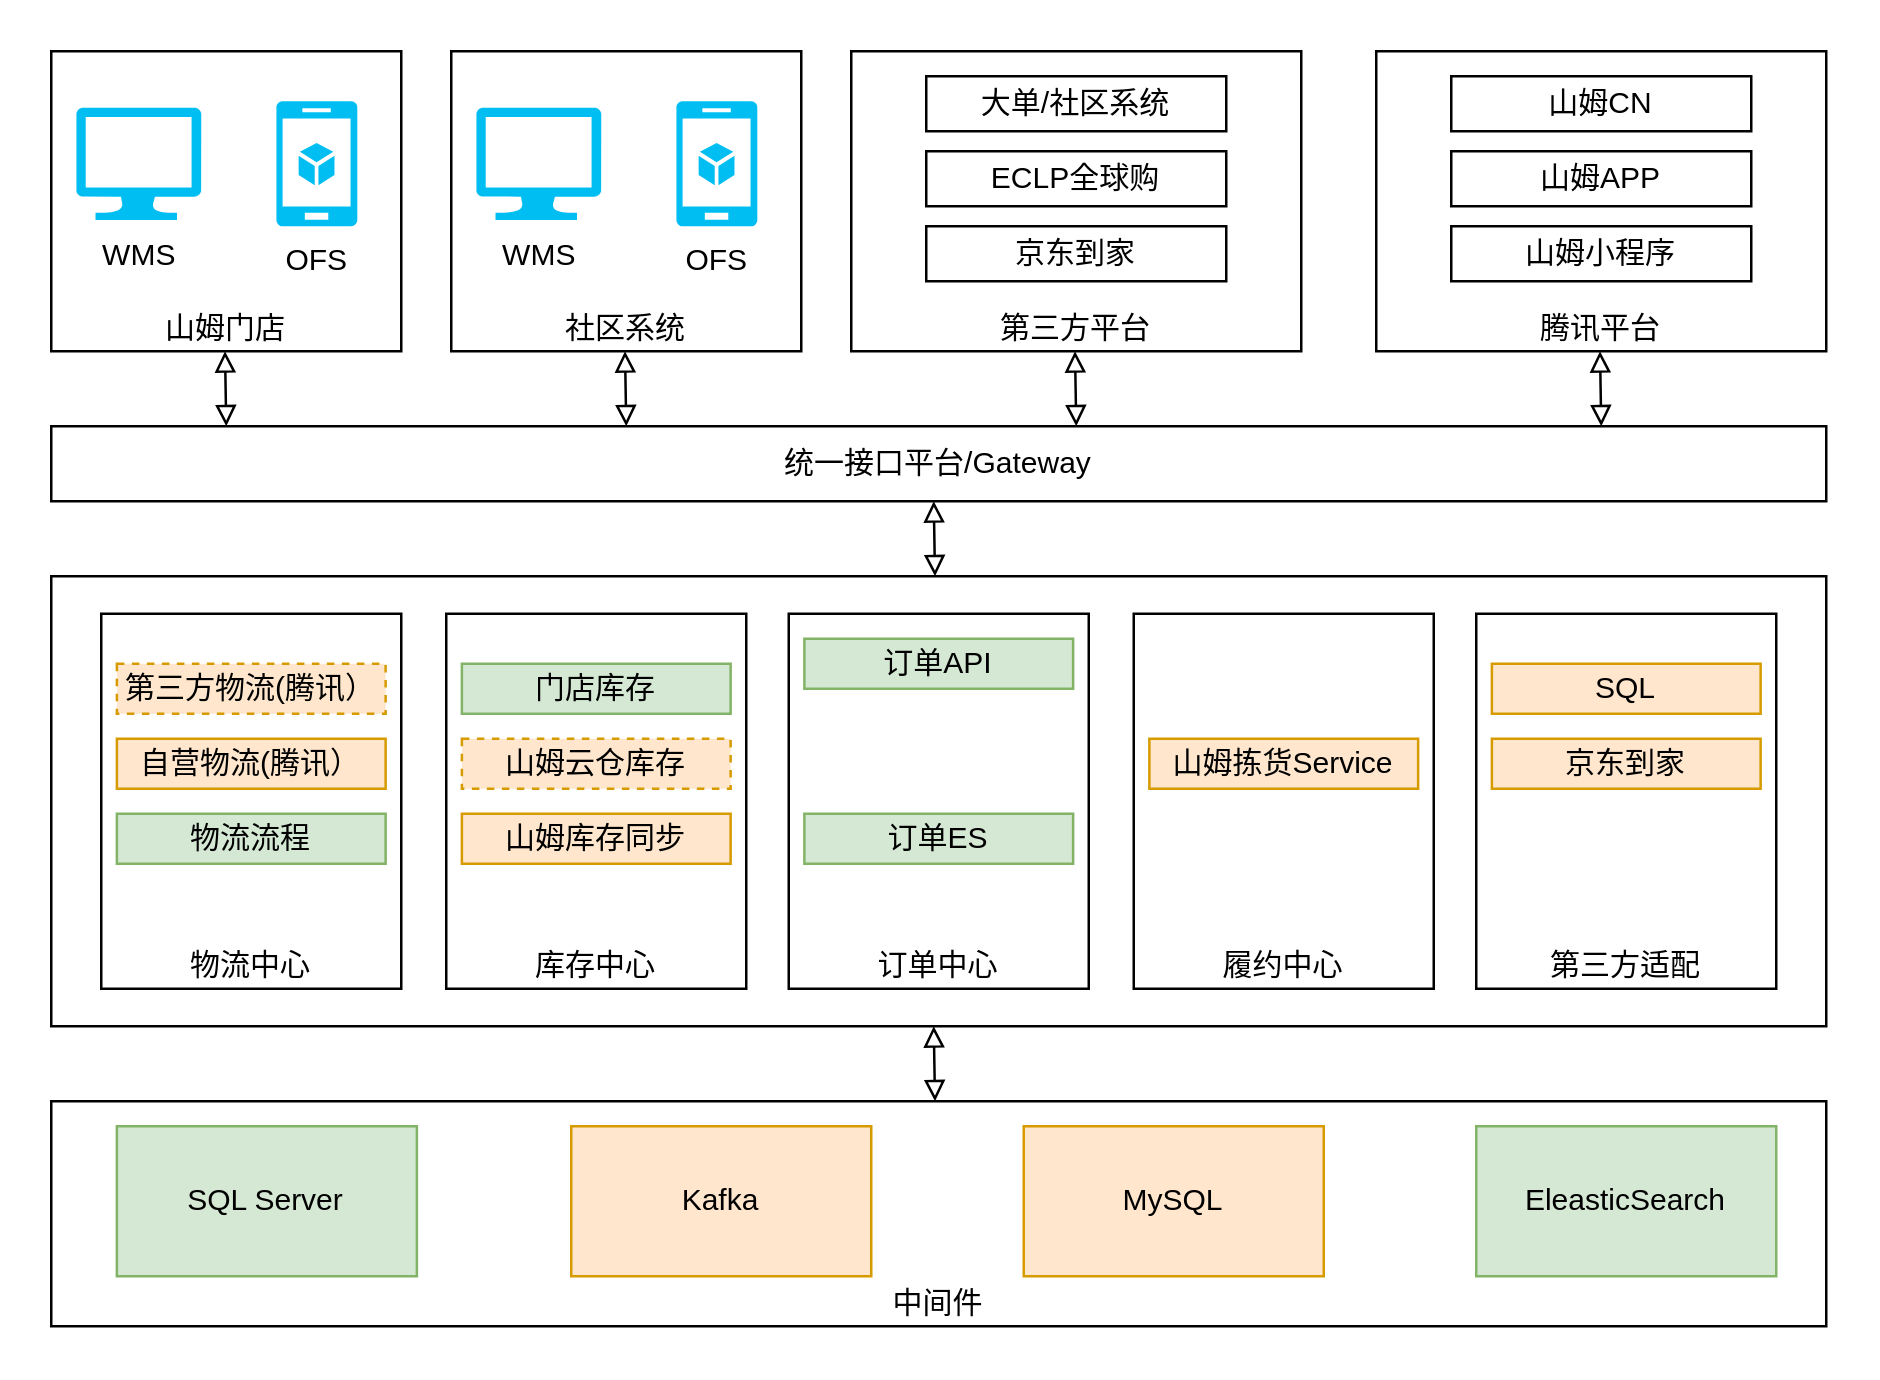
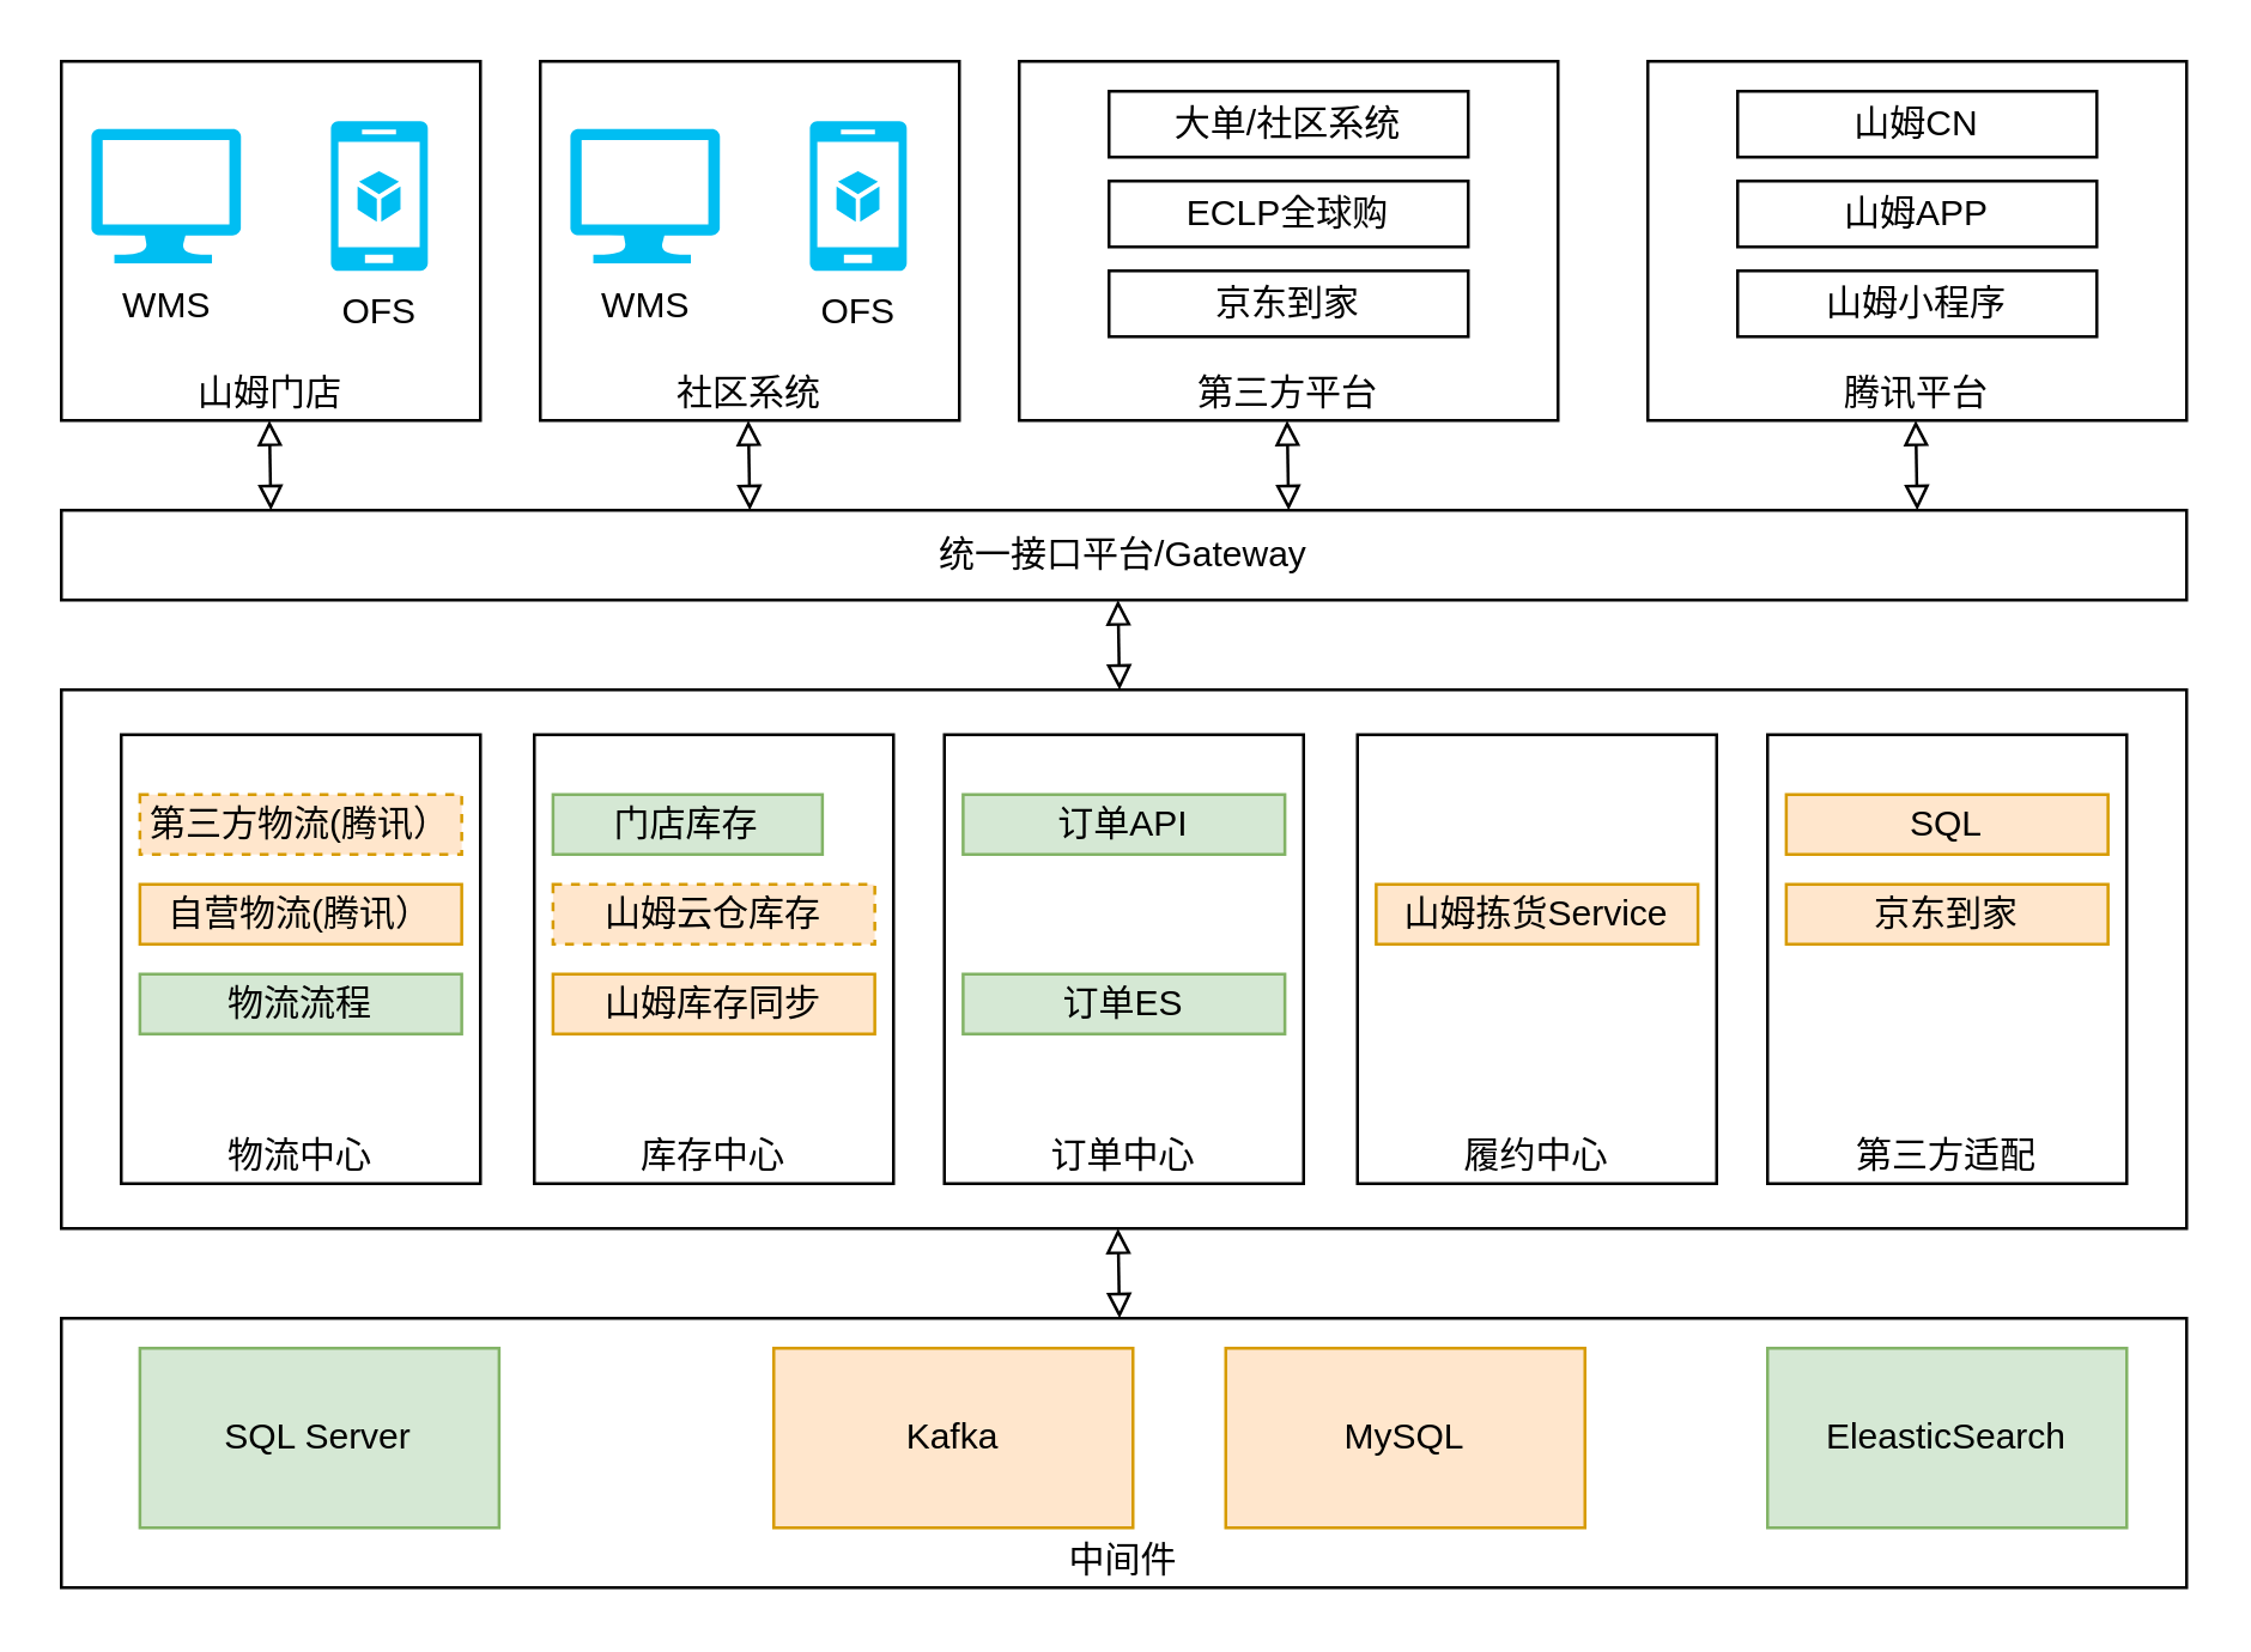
  <mxCell id="0" />
  <mxCell id="1" parent="0" />
  <mxCell id="2" value="统一接口平台/Gateway" style="rounded=0;whiteSpace=wrap;html=1;" vertex="1" parent="1"><mxGeometry x="20" y="170" width="710" height="30" as="geometry" /></mxCell>
  <mxCell id="3" value="" style="rounded=0;whiteSpace=wrap;html=1;" vertex="1" parent="1"><mxGeometry x="20" y="230" width="710" height="180" as="geometry" /></mxCell>
  <mxCell id="4" value="山姆门店" style="rounded=0;whiteSpace=wrap;html=1;align=center;labelPosition=center;verticalLabelPosition=middle;verticalAlign=bottom;" vertex="1" parent="1"><mxGeometry x="20" y="20" width="140" height="120" as="geometry" /></mxCell>
  <mxCell id="5" value="WMS" style="verticalLabelPosition=bottom;html=1;verticalAlign=top;align=center;strokeColor=none;fillColor=#00BEF2;shape=mxgraph.azure.computer;pointerEvents=1;" vertex="1" parent="1"><mxGeometry x="30" y="42.5" width="50" height="45" as="geometry" /></mxCell>
  <mxCell id="6" value="OFS" style="verticalLabelPosition=bottom;html=1;verticalAlign=top;align=center;strokeColor=none;fillColor=#00BEF2;shape=mxgraph.azure.mobile_services;pointerEvents=1;" vertex="1" parent="1"><mxGeometry x="110" y="40" width="32.5" height="50" as="geometry" /></mxCell>
  <mxCell id="7" value="社区系统" style="rounded=0;whiteSpace=wrap;html=1;align=center;labelPosition=center;verticalLabelPosition=middle;verticalAlign=bottom;" vertex="1" parent="1"><mxGeometry x="180" y="20" width="140" height="120" as="geometry" /></mxCell>
  <mxCell id="8" value="WMS" style="verticalLabelPosition=bottom;html=1;verticalAlign=top;align=center;strokeColor=none;fillColor=#00BEF2;shape=mxgraph.azure.computer;pointerEvents=1;" vertex="1" parent="1"><mxGeometry x="190" y="42.5" width="50" height="45" as="geometry" /></mxCell>
  <mxCell id="9" value="OFS" style="verticalLabelPosition=bottom;html=1;verticalAlign=top;align=center;strokeColor=none;fillColor=#00BEF2;shape=mxgraph.azure.mobile_services;pointerEvents=1;" vertex="1" parent="1"><mxGeometry x="270" y="40" width="32.5" height="50" as="geometry" /></mxCell>
  <mxCell id="10" value="腾讯平台" style="rounded=0;whiteSpace=wrap;html=1;align=center;labelPosition=center;verticalLabelPosition=middle;verticalAlign=bottom;" vertex="1" parent="1"><mxGeometry x="550" y="20" width="180" height="120" as="geometry" /></mxCell>
  <mxCell id="11" value="山姆CN" style="rounded=0;whiteSpace=wrap;html=1;align=center;flipV=1;flipH=1;" vertex="1" parent="1"><mxGeometry x="580" y="30" width="120" height="22" as="geometry" /></mxCell>
  <mxCell id="12" value="山姆APP" style="rounded=0;whiteSpace=wrap;html=1;align=center;flipV=1;flipH=1;" vertex="1" parent="1"><mxGeometry x="580" y="60" width="120" height="22" as="geometry" /></mxCell>
  <mxCell id="13" value="山姆小程序" style="rounded=0;whiteSpace=wrap;html=1;align=center;flipV=1;flipH=1;" vertex="1" parent="1"><mxGeometry x="580" y="90" width="120" height="22" as="geometry" /></mxCell>
  <mxCell id="14" value="物流中心" style="rounded=0;whiteSpace=wrap;html=1;align=center;verticalAlign=bottom;" vertex="1" parent="1"><mxGeometry x="40" y="245" width="120" height="150" as="geometry" /></mxCell>
  <mxCell id="15" value="库存中心" style="rounded=0;whiteSpace=wrap;html=1;align=center;verticalAlign=bottom;" vertex="1" parent="1"><mxGeometry x="178" y="245" width="120" height="150" as="geometry" /></mxCell>
  <mxCell id="16" value="订单中心" style="rounded=0;whiteSpace=wrap;html=1;align=center;verticalAlign=bottom;" vertex="1" parent="1"><mxGeometry x="315" y="245" width="120" height="150" as="geometry" /></mxCell>
  <mxCell id="17" value="履约中心" style="rounded=0;whiteSpace=wrap;html=1;align=center;verticalAlign=bottom;" vertex="1" parent="1"><mxGeometry x="453" y="245" width="120" height="150" as="geometry" /></mxCell>
  <mxCell id="18" value="第三方适配" style="rounded=0;whiteSpace=wrap;html=1;align=center;verticalAlign=bottom;" vertex="1" parent="1"><mxGeometry x="590" y="245" width="120" height="150" as="geometry" /></mxCell>
  <mxCell id="19" value="" style="group" vertex="1" connectable="0" parent="1"><mxGeometry x="340" y="20" width="180" height="120" as="geometry" /></mxCell>
  <mxCell id="20" value="第三方平台" style="rounded=0;whiteSpace=wrap;html=1;align=center;labelPosition=center;verticalLabelPosition=middle;verticalAlign=bottom;" vertex="1" parent="19"><mxGeometry width="180" height="120" as="geometry" /></mxCell>
  <mxCell id="21" value="大单/社区系统" style="rounded=0;whiteSpace=wrap;html=1;align=center;flipV=1;flipH=1;" vertex="1" parent="19"><mxGeometry x="30" y="10" width="120" height="22" as="geometry" /></mxCell>
  <mxCell id="22" value="ECLP全球购" style="rounded=0;whiteSpace=wrap;html=1;align=center;flipV=1;flipH=1;" vertex="1" parent="19"><mxGeometry x="30" y="40" width="120" height="22" as="geometry" /></mxCell>
  <mxCell id="23" value="京东到家" style="rounded=0;whiteSpace=wrap;html=1;align=center;flipV=1;flipH=1;" vertex="1" parent="19"><mxGeometry x="30" y="70" width="120" height="22" as="geometry" /></mxCell>
  <mxCell id="24" value="第三方物流(腾讯）" style="rounded=0;whiteSpace=wrap;html=1;align=center;fillColor=#ffe6cc;strokeColor=#d79b00;dashed=1;" vertex="1" parent="1"><mxGeometry x="46.25" y="265" width="107.5" height="20" as="geometry" /></mxCell>
  <mxCell id="25" value="自营物流(腾讯）" style="rounded=0;whiteSpace=wrap;html=1;align=center;fillColor=#ffe6cc;strokeColor=#d79b00;" vertex="1" parent="1"><mxGeometry x="46.25" y="295" width="107.5" height="20" as="geometry" /></mxCell>
  <mxCell id="26" value="物流流程" style="rounded=0;whiteSpace=wrap;html=1;align=center;fillColor=#d5e8d4;strokeColor=#82b366;" vertex="1" parent="1"><mxGeometry x="46.25" y="325" width="107.5" height="20" as="geometry" /></mxCell>
- <mxCell id="27" value="门店库存" style="rounded=0;whiteSpace=wrap;html=1;align=center;fillColor=#d5e8d4;strokeColor=#82b366;" vertex="1" parent="1"><mxGeometry x="184.25" y="265" width="107.5" height="20" as="geometry" /></mxCell>
+ <mxCell id="27" value="门店库存" style="rounded=0;whiteSpace=wrap;html=1;align=center;fillColor=#d5e8d4;strokeColor=#82b366;" vertex="1" parent="1"><mxGeometry x="184.25" y="265" width="90" height="20" as="geometry" /></mxCell>
  <mxCell id="28" value="山姆云仓库存" style="rounded=0;whiteSpace=wrap;html=1;align=center;fillColor=#ffe6cc;strokeColor=#d79b00;dashed=1;" vertex="1" parent="1"><mxGeometry x="184.25" y="295" width="107.5" height="20" as="geometry" /></mxCell>
  <mxCell id="29" value="山姆库存同步" style="rounded=0;whiteSpace=wrap;html=1;align=center;fillColor=#ffe6cc;strokeColor=#d79b00;" vertex="1" parent="1"><mxGeometry x="184.25" y="325" width="107.5" height="20" as="geometry" /></mxCell>
- <mxCell id="30" value="订单API" style="rounded=0;whiteSpace=wrap;html=1;align=center;fillColor=#d5e8d4;strokeColor=#82b366;" vertex="1" parent="1"><mxGeometry x="321.25" y="255" width="107.5" height="20" as="geometry" /></mxCell>
+ <mxCell id="30" value="订单API" style="rounded=0;whiteSpace=wrap;html=1;align=center;fillColor=#d5e8d4;strokeColor=#82b366;" vertex="1" parent="1"><mxGeometry x="321.25" y="265" width="107.5" height="20" as="geometry" /></mxCell>
  <mxCell id="31" value="订单ES" style="rounded=0;whiteSpace=wrap;html=1;align=center;fillColor=#d5e8d4;strokeColor=#82b366;" vertex="1" parent="1"><mxGeometry x="321.25" y="325" width="107.5" height="20" as="geometry" /></mxCell>
  <mxCell id="32" value="SQL" style="rounded=0;whiteSpace=wrap;html=1;align=center;fillColor=#ffe6cc;strokeColor=#d79b00;" vertex="1" parent="1"><mxGeometry x="596.25" y="265" width="107.5" height="20" as="geometry" /></mxCell>
  <mxCell id="33" value="京东到家" style="rounded=0;whiteSpace=wrap;html=1;align=center;fillColor=#ffe6cc;strokeColor=#d79b00;" vertex="1" parent="1"><mxGeometry x="596.25" y="295" width="107.5" height="20" as="geometry" /></mxCell>
  <mxCell id="34" value="山姆拣货Service" style="rounded=0;whiteSpace=wrap;html=1;align=center;fillColor=#ffe6cc;strokeColor=#d79b00;" vertex="1" parent="1"><mxGeometry x="459.25" y="295" width="107.5" height="20" as="geometry" /></mxCell>
  <mxCell id="35" value="中间件" style="rounded=0;whiteSpace=wrap;html=1;align=center;verticalAlign=bottom;" vertex="1" parent="1"><mxGeometry x="20" y="440" width="710" height="90" as="geometry" /></mxCell>
  <mxCell id="36" value="SQL Server" style="rounded=0;whiteSpace=wrap;html=1;align=center;fillColor=#d5e8d4;strokeColor=#82b366;" vertex="1" parent="1"><mxGeometry x="46.25" y="450" width="120" height="60" as="geometry" /></mxCell>
  <mxCell id="37" value="MySQL" style="rounded=0;whiteSpace=wrap;html=1;align=center;fillColor=#ffe6cc;strokeColor=#d79b00;" vertex="1" parent="1"><mxGeometry x="409" y="450" width="120" height="60" as="geometry" /></mxCell>
  <mxCell id="38" value="EleasticSearch" style="rounded=0;whiteSpace=wrap;html=1;align=center;fillColor=#d5e8d4;strokeColor=#82b366;" vertex="1" parent="1"><mxGeometry x="590" y="450" width="120" height="60" as="geometry" /></mxCell>
- <mxCell id="39" value="Kafka" style="rounded=0;whiteSpace=wrap;html=1;align=center;fillColor=#ffe6cc;strokeColor=#d79b00;" vertex="1" parent="1"><mxGeometry x="228" y="450" width="120" height="60" as="geometry" /></mxCell>
+ <mxCell id="39" value="Kafka" style="rounded=0;whiteSpace=wrap;html=1;align=center;fillColor=#ffe6cc;strokeColor=#d79b00;" vertex="1" parent="1"><mxGeometry x="258" y="450" width="120" height="60" as="geometry" /></mxCell>
  <mxCell id="40" value="" style="endArrow=block;startArrow=block;html=1;startFill=0;endFill=0;" edge="1" parent="1"><mxGeometry width="50" height="50" relative="1" as="geometry"><mxPoint x="90" y="170" as="sourcePoint" /><mxPoint x="89.5" y="140" as="targetPoint" /></mxGeometry></mxCell>
  <mxCell id="41" value="" style="endArrow=block;startArrow=block;html=1;startFill=0;endFill=0;" edge="1" parent="1"><mxGeometry width="50" height="50" relative="1" as="geometry"><mxPoint x="640" y="170" as="sourcePoint" /><mxPoint x="639.5" y="140" as="targetPoint" /></mxGeometry></mxCell>
  <mxCell id="42" value="" style="endArrow=block;startArrow=block;html=1;startFill=0;endFill=0;" edge="1" parent="1"><mxGeometry width="50" height="50" relative="1" as="geometry"><mxPoint x="430" y="170" as="sourcePoint" /><mxPoint x="429.5" y="140" as="targetPoint" /></mxGeometry></mxCell>
  <mxCell id="43" value="" style="endArrow=block;startArrow=block;html=1;startFill=0;endFill=0;" edge="1" parent="1"><mxGeometry width="50" height="50" relative="1" as="geometry"><mxPoint x="250" y="170" as="sourcePoint" /><mxPoint x="249.5" y="140" as="targetPoint" /></mxGeometry></mxCell>
  <mxCell id="44" value="" style="endArrow=block;startArrow=block;html=1;startFill=0;endFill=0;" edge="1" parent="1"><mxGeometry width="50" height="50" relative="1" as="geometry"><mxPoint x="373.5" y="230" as="sourcePoint" /><mxPoint x="373" y="200" as="targetPoint" /></mxGeometry></mxCell>
  <mxCell id="45" value="" style="endArrow=block;startArrow=block;html=1;startFill=0;endFill=0;" edge="1" parent="1"><mxGeometry width="50" height="50" relative="1" as="geometry"><mxPoint x="373.5" y="440" as="sourcePoint" /><mxPoint x="373" y="410" as="targetPoint" /></mxGeometry></mxCell>
